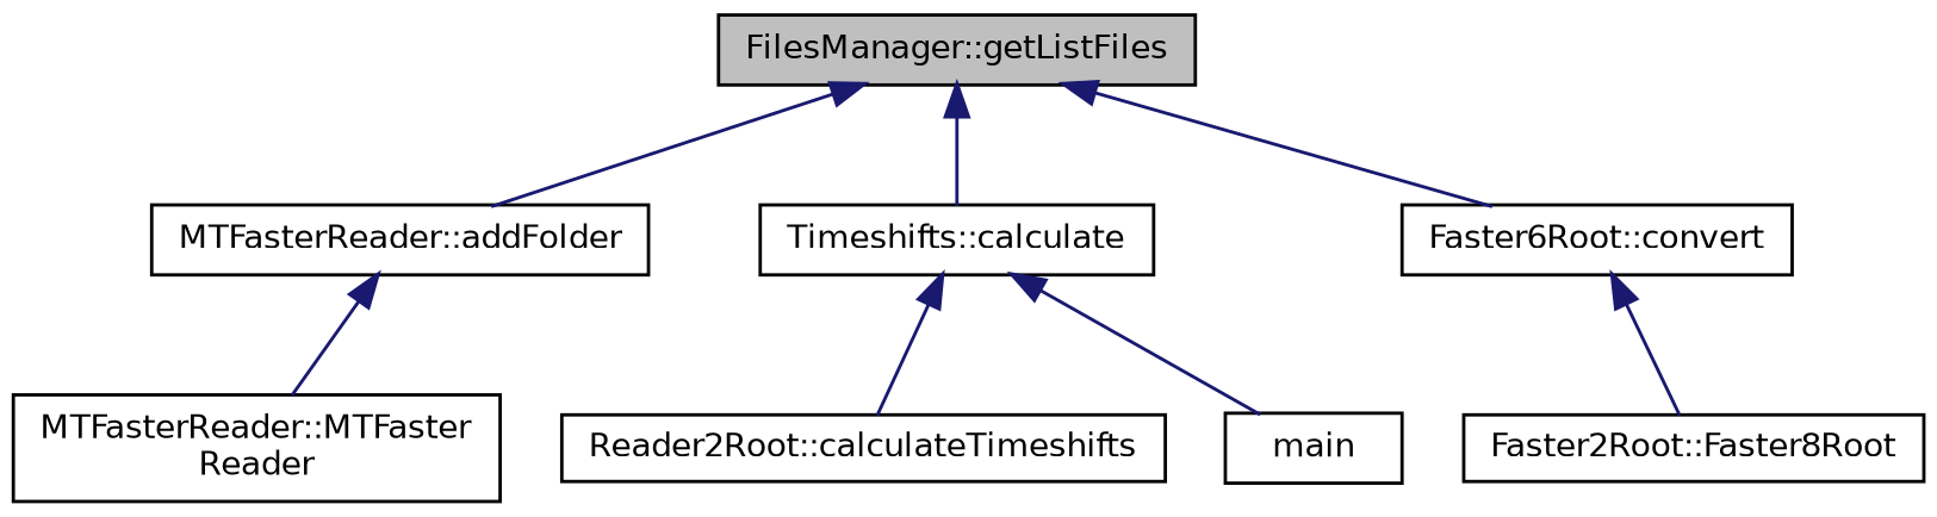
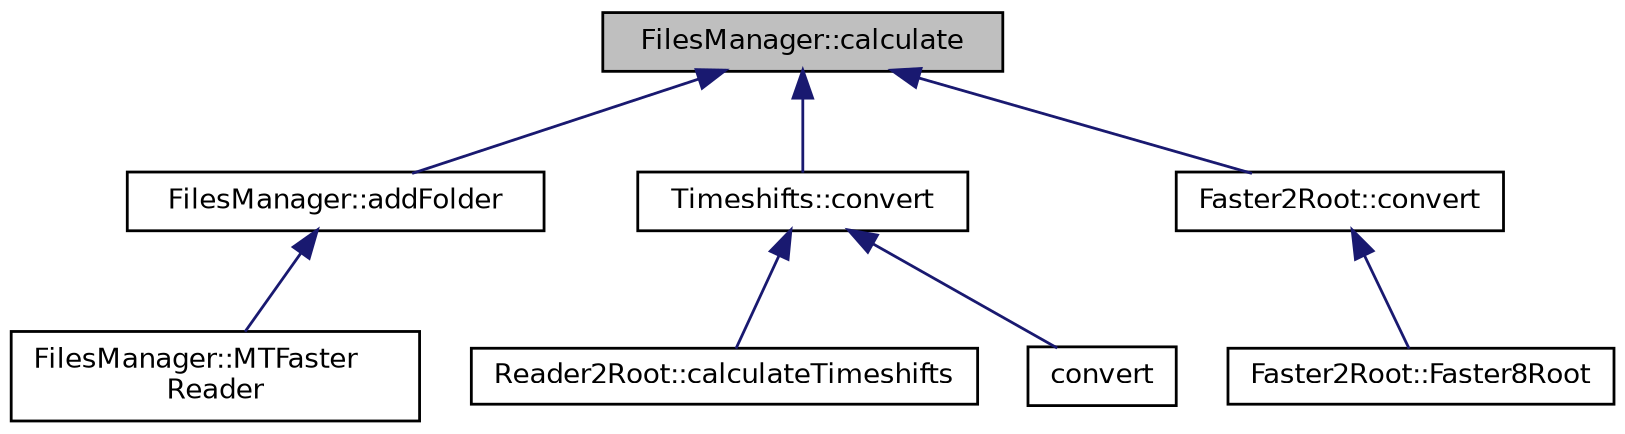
  digraph {
    rankdir=TB
    node [color=black fillcolor=white fontname=Helvetica fontsize=10 shape=record style=filled]
    edge [color=midnightblue dir=back fontname=Helvetica fontsize=10 labelfontname=Helvetica labelfontsize=10 style=solid]
-   n1 [fillcolor=grey75 fontcolor=black height=0.2 label="FilesManager::getListFiles" width=0.4]
-   n2 [height=0.2 label="MTFasterReader::addFolder" width=0.4]
-   n3 [height=0.2 label="Timeshifts::calculate" width=0.4]
-   n4 [height=0.2 label="Faster6Root::convert" width=0.4]
-   n5 [height=0.2 label="MTFasterReader::MTFaster\lReader" width=0.4]
+   n1 [fillcolor=grey75 fontcolor=black height=0.2 label="FilesManager::calculate" width=0.4]
+   n2 [height=0.2 label="FilesManager::addFolder" width=0.4]
+   n3 [height=0.2 label="Timeshifts::convert" width=0.4]
+   n4 [height=0.2 label="Faster2Root::convert" width=0.4]
+   n5 [height=0.2 label="FilesManager::MTFaster\lReader" width=0.4]
    n6 [height=0.2 label="Reader2Root::calculateTimeshifts" width=0.4]
-   n7 [height=0.2 label=main width=0.4]
+   n7 [height=0.2 label=convert width=0.4]
    n8 [height=0.2 label="Faster2Root::Faster8Root" width=0.4]
    n1 -> n2
    n1 -> n3
    n1 -> n4
    n2 -> n5
    n3 -> n6
    n3 -> n7
    n4 -> n8
  }
